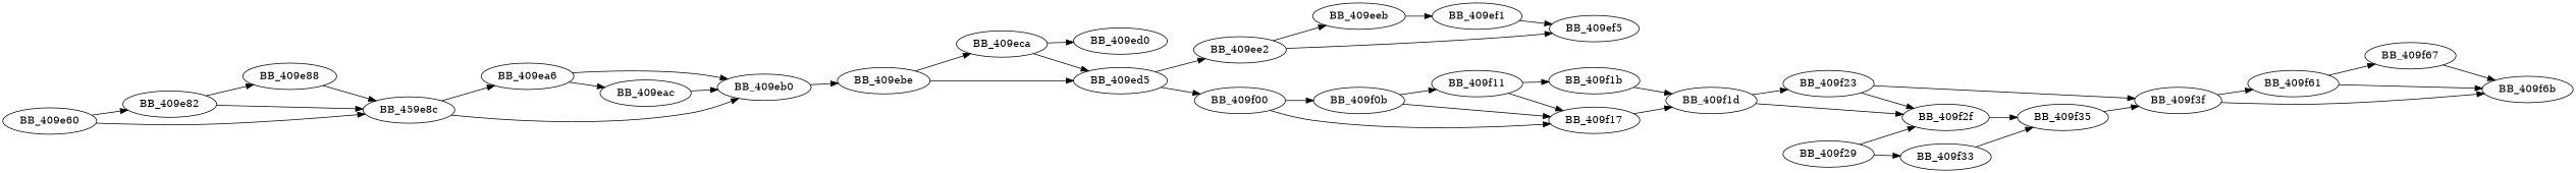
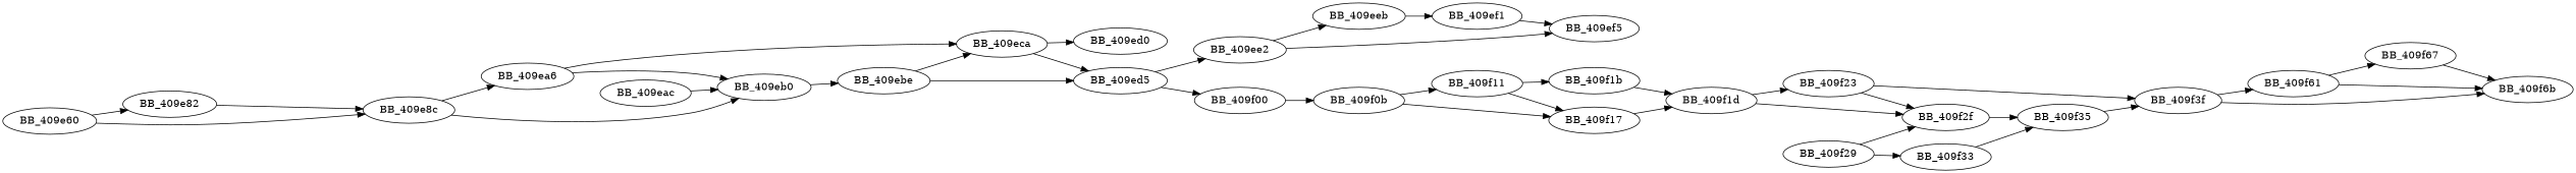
  digraph {
    rankdir=LR
    BB_409e60
    BB_409e82
-   BB_409e8c [label=BB_459e8c]
-   BB_409e88
+   BB_409e8c
    BB_409ea6
    BB_409eb0
    BB_409eac
    BB_409ebe
    BB_409eca
    BB_409ed5
    BB_409ed0
    BB_409ee2
    BB_409f00
    BB_409eeb
    BB_409ef5
    BB_409f0b
    BB_409f17
    BB_409ef1
    BB_409f11
    BB_409f1d
    BB_409f1b
    BB_409f23
    BB_409f2f
    BB_409f3f
    BB_409f35
    BB_409f29
    BB_409f33
    BB_409f61
    BB_409f6b
    BB_409f67
    BB_409e60 -> BB_409e82
    BB_409e60 -> BB_409e8c
    BB_409e82 -> BB_409e8c
-   BB_409e82 -> BB_409e88
    BB_409e8c -> BB_409ea6
    BB_409e8c -> BB_409eb0
-   BB_409e88 -> BB_409e8c
    BB_409ea6 -> BB_409eb0
-   BB_409ea6 -> BB_409eac
+   BB_409ea6 -> BB_409eca
    BB_409eb0 -> BB_409ebe
    BB_409eac -> BB_409eb0
    BB_409ebe -> BB_409eca
    BB_409ebe -> BB_409ed5
    BB_409eca -> BB_409ed5
    BB_409eca -> BB_409ed0
    BB_409ed5 -> BB_409ee2
    BB_409ed5 -> BB_409f00
    BB_409ee2 -> BB_409eeb
    BB_409ee2 -> BB_409ef5
    BB_409f00 -> BB_409f0b
-   BB_409f00 -> BB_409f17
    BB_409eeb -> BB_409ef1
    BB_409f0b -> BB_409f17
    BB_409f0b -> BB_409f11
    BB_409f17 -> BB_409f1d
    BB_409ef1 -> BB_409ef5
    BB_409f11 -> BB_409f17
    BB_409f11 -> BB_409f1b
    BB_409f1d -> BB_409f23
    BB_409f1d -> BB_409f2f
    BB_409f1b -> BB_409f1d
    BB_409f23 -> BB_409f2f
    BB_409f23 -> BB_409f3f
    BB_409f2f -> BB_409f35
    BB_409f3f -> BB_409f61
    BB_409f3f -> BB_409f6b
    BB_409f35 -> BB_409f3f
    BB_409f29 -> BB_409f2f
    BB_409f29 -> BB_409f33
    BB_409f33 -> BB_409f35
    BB_409f61 -> BB_409f6b
    BB_409f61 -> BB_409f67
    BB_409f67 -> BB_409f6b
  }
